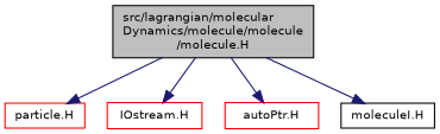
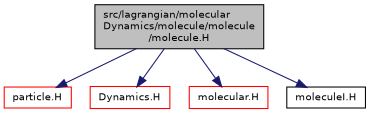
  digraph {
    fontname="DejaVu Sans"
    node [color=red fontname="DejaVu Sans" fontsize=10 shape=record]
    edge [color=midnightblue fontname="DejaVu Sans" fontsize=10 labelfontname=Helvetica labelfontsize=10 style=solid]
    n1 [color=black fillcolor=grey75 fontcolor=black height=0.2 label="src/lagrangian/molecular\lDynamics/molecule/molecule\l/molecule.H" style=filled width=0.4]
    n2 [height=0.2 label="particle.H" width=0.4]
-   n3 [height=0.2 label="IOstream.H" width=0.4]
-   n4 [height=0.2 label="autoPtr.H" width=0.4]
+   n3 [height=0.2 label="Dynamics.H" width=0.4]
+   n4 [height=0.2 label="molecular.H" width=0.4]
    n5 [color=black height=0.2 label="moleculeI.H" width=0.4]
    n1 -> n2
    n1 -> n3
    n1 -> n4
    n1 -> n5
  }
